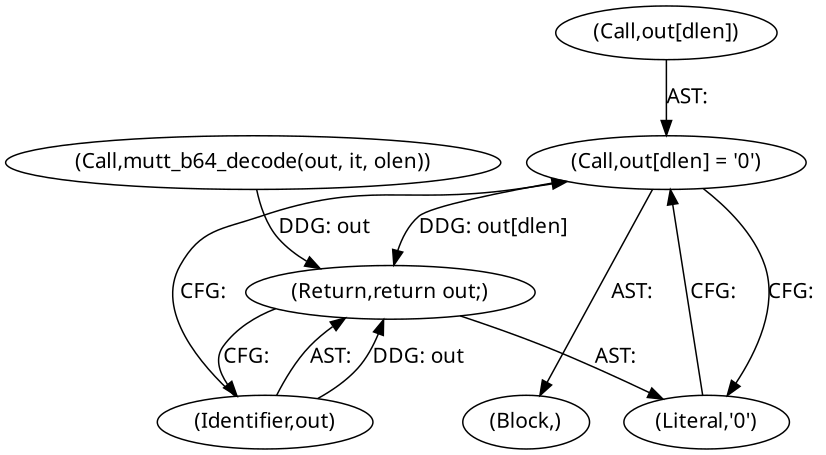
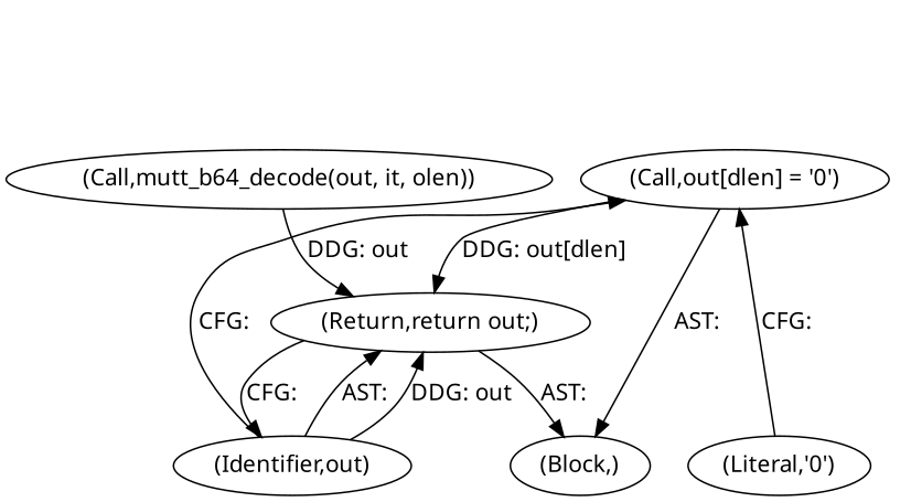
  digraph {
    fontname="Noto Sans"
    node [fontname="Noto Sans"]
    edge [fontname="Noto Sans"]
    n1 [label="(Call,out[dlen] = '\0')"]
    n2 [label="(Return,return out;)"]
    n3 [label="(Block,)"]
    n4 [label="(Literal,'\0')"]
    n5 [label="(Identifier,out)"]
    n6 [label="(Call,mutt_b64_decode(out, it, olen))"]
-   n7 [label="(Call,out[dlen])"]
    n1 -> n2 [label="DDG: out[dlen]"]
    n1 -> n3 [label="AST: "]
-   n1 -> n4 [label="CFG: "]
-   n2 -> n4 [label="AST: "]
+   n2 -> n3 [label="AST: "]
    n2 -> n5 [label="CFG: "]
    n4 -> n1 [label="CFG: "]
    n5 -> n1 [label="CFG: "]
    n5 -> n2 [label="AST: "]
    n5 -> n2 [label="DDG: out"]
    n6 -> n2 [label="DDG: out"]
-   n7 -> n1 [label="AST: "]
  }
